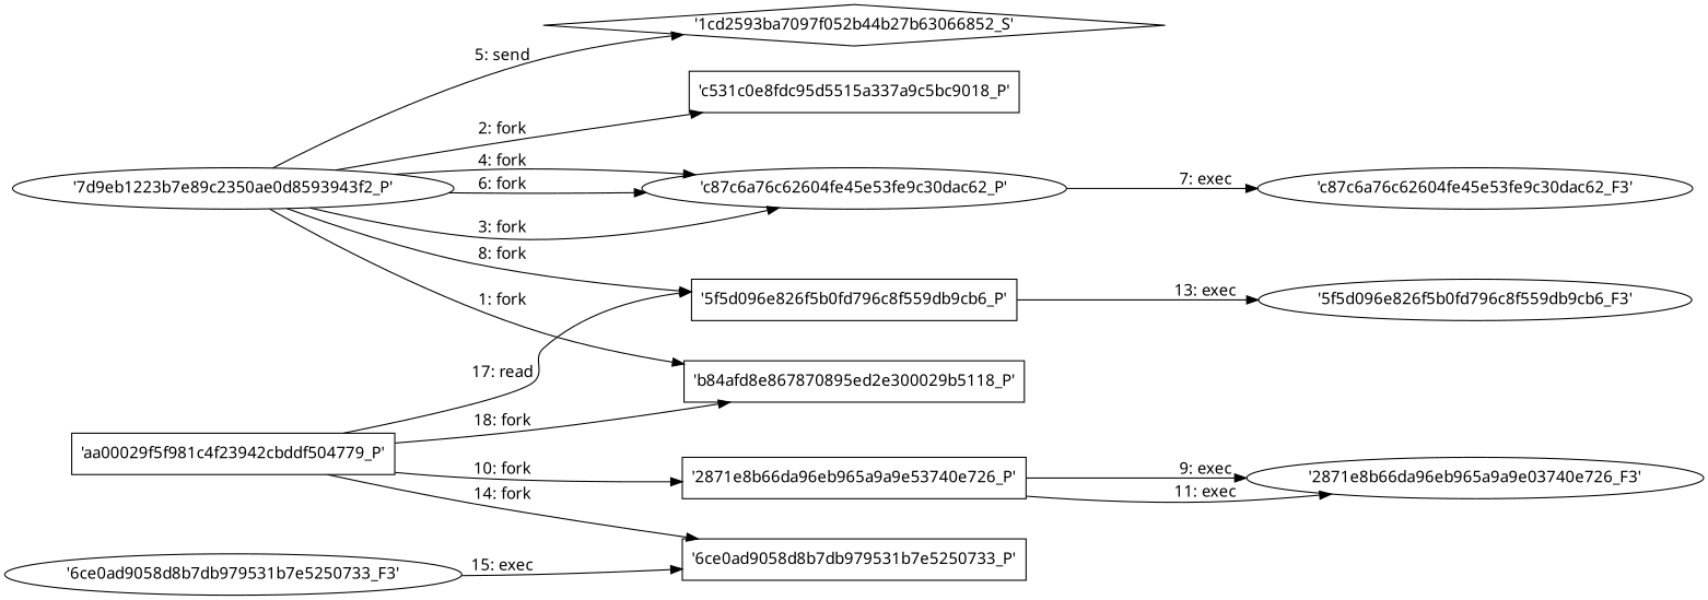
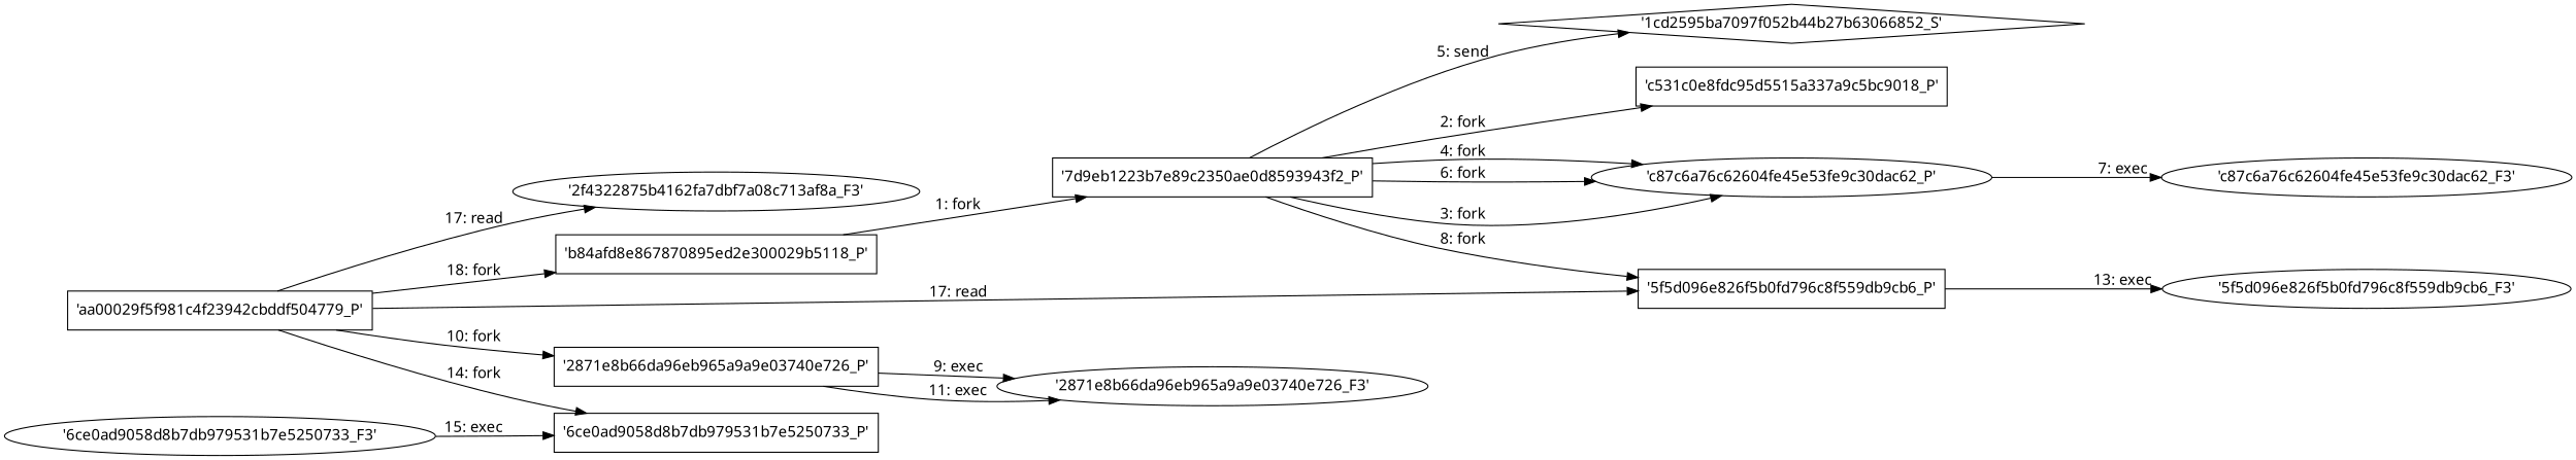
  digraph {
    engine=neato
    fixedsize=false
    fontname="Noto Sans"
    fontsize=10
    nodesep=0.3
    rankdir=LR
    ranksep=0
    splines=true
    node [fontname="Noto Sans" node_type=Process shape=box]
    edge [fontname="Noto Sans"]
-   "'7d9eb1223b7e89c2350ae0d8593943f2_P'" [shape=ellipse]
+   "'7d9eb1223b7e89c2350ae0d8593943f2_P'"
    "'b84afd8e867870895ed2e300029b5118_P'"
    "'c531c0e8fdc95d5515a337a9c5bc9018_P'"
    "'c87c6a76c62604fe45e53fe9c30dac62_P'" [shape=ellipse]
-   "'1cd2593ba7097f052b44b27b63066852_S'" [node_type=Socket shape=diamond]
+   "'1cd2593ba7097f052b44b27b63066852_S'" [node_type=Socket shape=diamond label="'1cd2595ba7097f052b44b27b63066852_S'"]
    "'5f5d096e826f5b0fd796c8f559db9cb6_P'"
    "'c87c6a76c62604fe45e53fe9c30dac62_F3'" [node_type=File shape=ellipse]
    "'2871e8b66da96eb965a9a9e03740e726_F3'" [node_type=File shape=ellipse]
-   "'2871e8b66da96eb965a9a9e03740e726_P'" [label="'2871e8b66da96eb965a9a9e53740e726_P'"]
+   "'2871e8b66da96eb965a9a9e03740e726_P'"
    "'aa00029f5f981c4f23942cbddf504779_P'"
    "'6ce0ad9058d8b7db979531b7e5250733_P'"
+   "'2f4322875b4162fa7dbf7a08c713af8a_F3'" [node_type=file shape=ellipse]
    "'5f5d096e826f5b0fd796c8f559db9cb6_F3'" [node_type=File shape=ellipse]
    "'6ce0ad9058d8b7db979531b7e5250733_F3'" [node_type=File shape=ellipse]
-   "'7d9eb1223b7e89c2350ae0d8593943f2_P'" -> "'b84afd8e867870895ed2e300029b5118_P'" [label="1: fork"]
+   "'b84afd8e867870895ed2e300029b5118_P'" -> "'7d9eb1223b7e89c2350ae0d8593943f2_P'" [label="1: fork"]
    "'7d9eb1223b7e89c2350ae0d8593943f2_P'" -> "'c531c0e8fdc95d5515a337a9c5bc9018_P'" [label="2: fork"]
    "'7d9eb1223b7e89c2350ae0d8593943f2_P'" -> "'c87c6a76c62604fe45e53fe9c30dac62_P'" [label="3: fork"]
    "'7d9eb1223b7e89c2350ae0d8593943f2_P'" -> "'c87c6a76c62604fe45e53fe9c30dac62_P'" [label="4: fork"]
    "'7d9eb1223b7e89c2350ae0d8593943f2_P'" -> "'c87c6a76c62604fe45e53fe9c30dac62_P'" [label="6: fork"]
    "'7d9eb1223b7e89c2350ae0d8593943f2_P'" -> "'1cd2593ba7097f052b44b27b63066852_S'" [label="5: send"]
    "'7d9eb1223b7e89c2350ae0d8593943f2_P'" -> "'5f5d096e826f5b0fd796c8f559db9cb6_P'" [label="8: fork"]
    "'c87c6a76c62604fe45e53fe9c30dac62_P'" -> "'c87c6a76c62604fe45e53fe9c30dac62_F3'" [label="7: exec"]
    "'5f5d096e826f5b0fd796c8f559db9cb6_P'" -> "'5f5d096e826f5b0fd796c8f559db9cb6_F3'" [label="13: exec"]
    "'2871e8b66da96eb965a9a9e03740e726_P'" -> "'2871e8b66da96eb965a9a9e03740e726_F3'" [label="9: exec"]
    "'2871e8b66da96eb965a9a9e03740e726_P'" -> "'2871e8b66da96eb965a9a9e03740e726_F3'" [label="11: exec"]
    "'aa00029f5f981c4f23942cbddf504779_P'" -> "'b84afd8e867870895ed2e300029b5118_P'" [label="18: fork"]
    "'aa00029f5f981c4f23942cbddf504779_P'" -> "'5f5d096e826f5b0fd796c8f559db9cb6_P'" [label="17: read"]
    "'aa00029f5f981c4f23942cbddf504779_P'" -> "'2871e8b66da96eb965a9a9e03740e726_P'" [label="10: fork"]
    "'aa00029f5f981c4f23942cbddf504779_P'" -> "'6ce0ad9058d8b7db979531b7e5250733_P'" [label="14: fork"]
+   "'aa00029f5f981c4f23942cbddf504779_P'" -> "'2f4322875b4162fa7dbf7a08c713af8a_F3'" [label="17: read"]
    "'6ce0ad9058d8b7db979531b7e5250733_F3'" -> "'6ce0ad9058d8b7db979531b7e5250733_P'" [label="15: exec"]
  }
